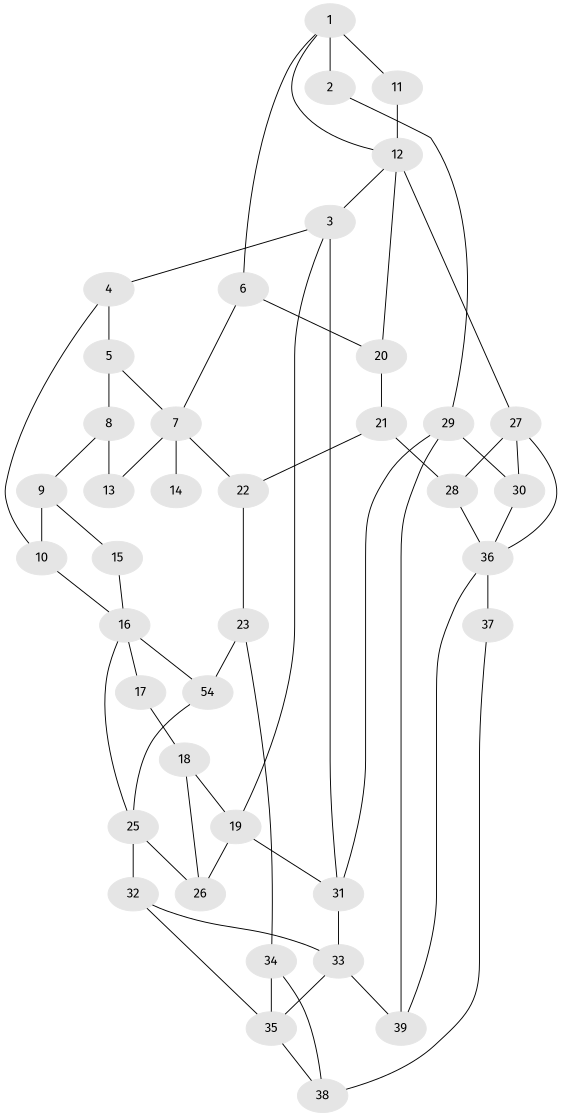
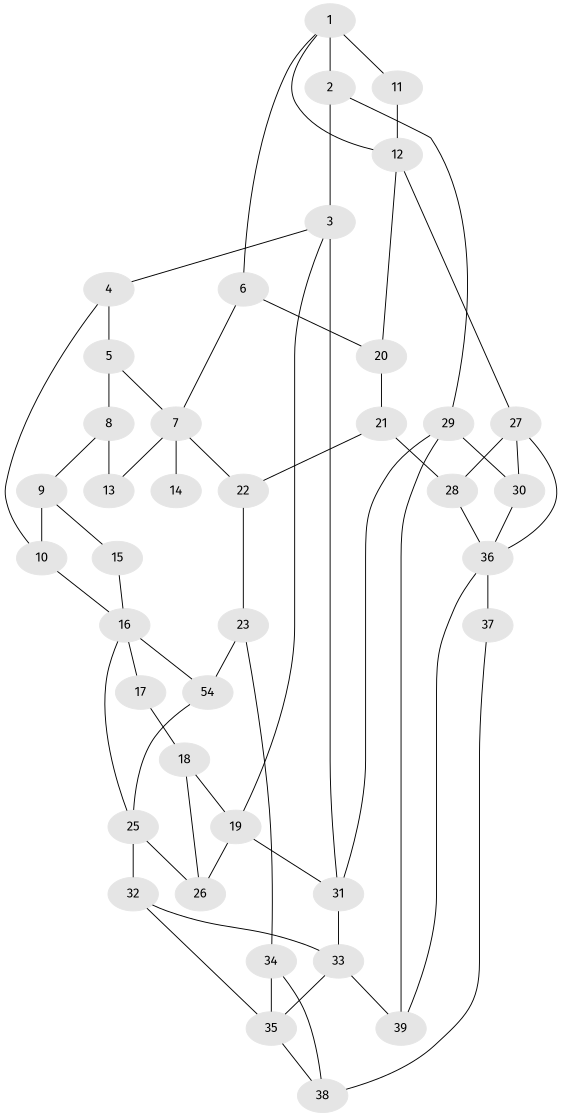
  graph {
    fontname="Fira Sans"
    node [color=gray90 fontname="Fira Sans" style=filled]
    edge [fontname="Fira Sans" weight=1.0]
    1
    2
    6
    11
    12
    3
    29
    7
    20
    27
    4
    19
    31
    30
    39
    5
    10
    26
    33
    8
    16
    13
    14
    22
    9
    21
    23
    15
    17
    n30 [label=54]
    25
    28
    36
    18
    32
    34
    35
    38
    37
    1 -- 2 [weight=2.0]
    1 -- 6
    1 -- 11
    1 -- 12
-   12 -- 3
+   2 -- 3
    2 -- 29
    6 -- 7
    6 -- 20
    11 -- 12 [weight=2.0]
    12 -- 20
    12 -- 27 [weight=2.0]
    3 -- 4
    3 -- 19
    3 -- 31
    29 -- 31
    29 -- 30
    29 -- 39
    7 -- 13
    7 -- 14 [weight=2.0]
    7 -- 22
    20 -- 21
    27 -- 30
    27 -- 28
    27 -- 36
    4 -- 5
    4 -- 10
    19 -- 31
    19 -- 26
    31 -- 33
    30 -- 36
    5 -- 7
    5 -- 8 [weight=2.0]
    10 -- 16
    33 -- 39
    33 -- 35 [weight=2.0]
    8 -- 13 [weight=2.0]
    8 -- 9
    16 -- 17
    16 -- n30 [weight=2.0]
    16 -- 25
    22 -- 23
    9 -- 10
    9 -- 15
    21 -- 22
    21 -- 28
    23 -- n30
    23 -- 34
    15 -- 16
    17 -- 18 [weight=2.0]
    n30 -- 25
    25 -- 26 [weight=2.0]
    25 -- 32 [weight=2.0]
    28 -- 36
    36 -- 39
    36 -- 37 [weight=2.0]
    18 -- 19 [weight=2.0]
    18 -- 26 [weight=2.0]
    32 -- 33
    32 -- 35 [weight=2.0]
    34 -- 35
    34 -- 38
    35 -- 38
    37 -- 38
  }
